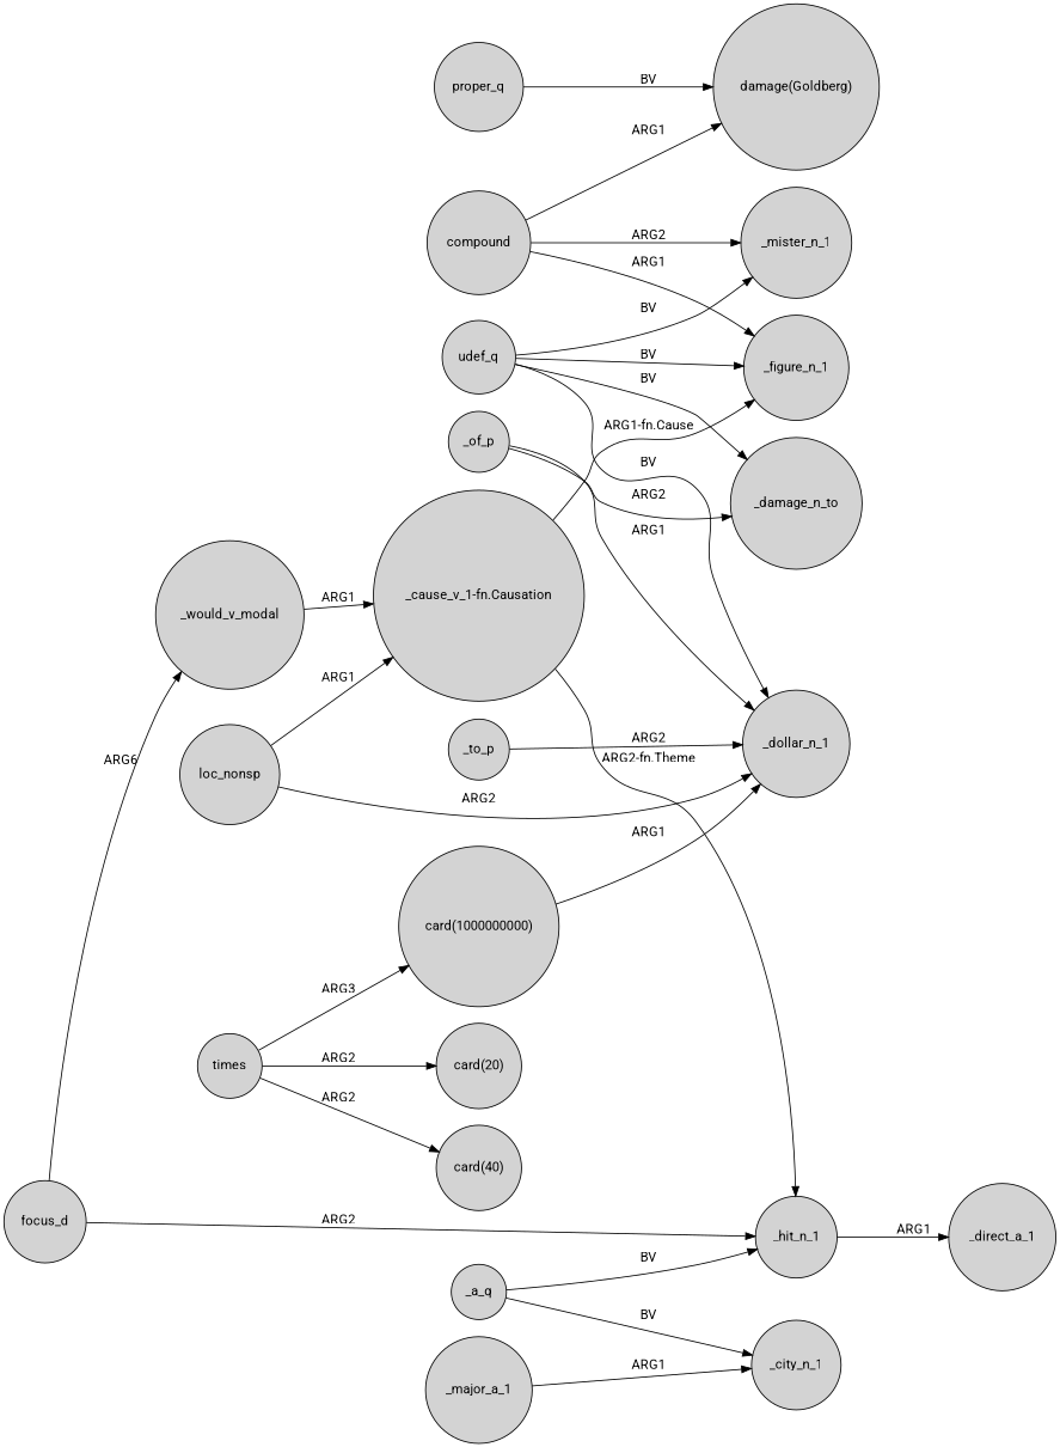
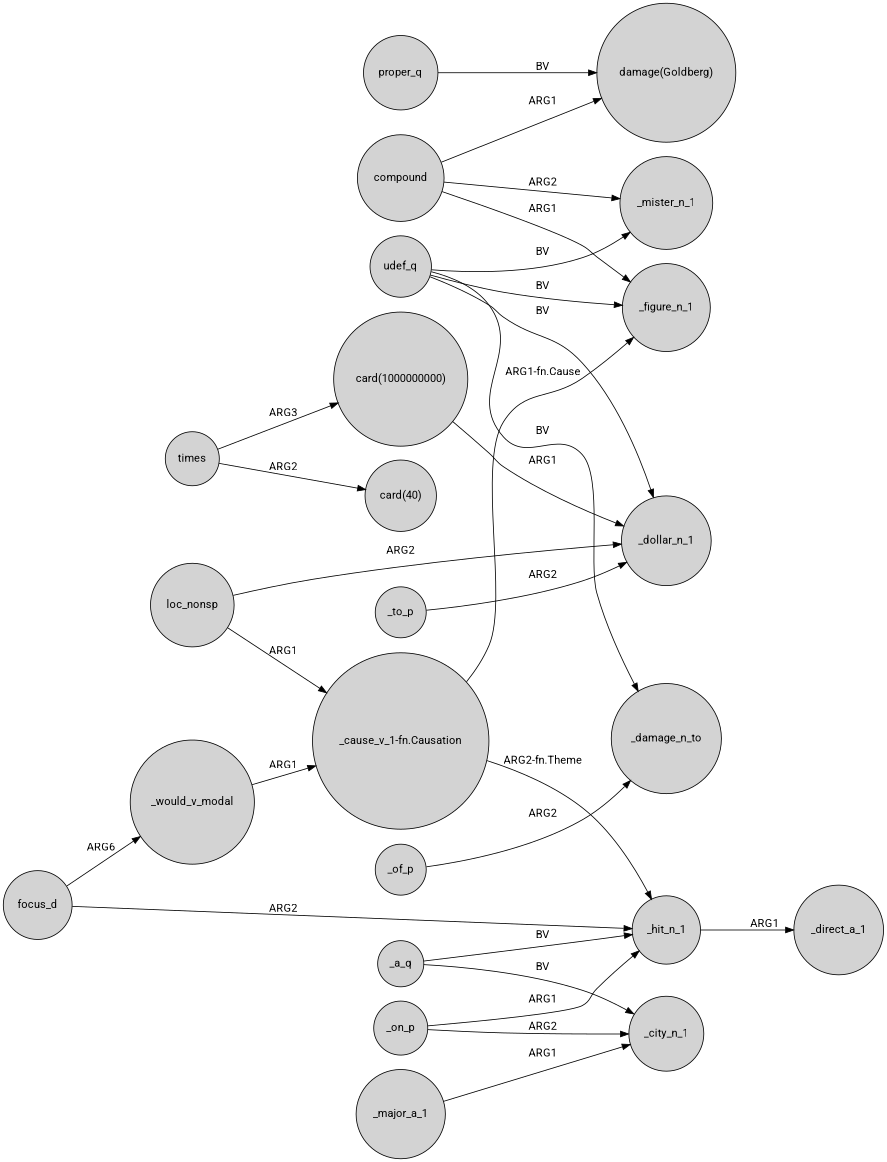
  digraph {
    fontname=Roboto
    rankdir=LR
    node [fontname=Roboto shape=circle style=filled]
    edge [fontname=Roboto]
    loc_nonsp
    "_cause_v_1-fn.Causation"
    _dollar_n_1
    _figure_n_1
    _hit_n_1
    _direct_a_1
    _to_p
    _of_p
    _damage_n_to
    focus_d
    _would_v_modal
    times
    "card(40)"
    "card(1000000000)"
-   "card(20)"
    compound
    _mister_n_1
    n18 [label="damage(Goldberg)"]
    udef_q
    _a_q
    _city_n_1
    proper_q
+   _on_p
    _major_a_1
    loc_nonsp -> "_cause_v_1-fn.Causation" [label=ARG1]
    loc_nonsp -> _dollar_n_1 [label=ARG2]
    "_cause_v_1-fn.Causation" -> _figure_n_1 [label="ARG1-fn.Cause"]
    "_cause_v_1-fn.Causation" -> _hit_n_1 [label="ARG2-fn.Theme"]
    _hit_n_1 -> _direct_a_1 [label=ARG1]
    _to_p -> _dollar_n_1 [label=ARG2]
-   _of_p -> _dollar_n_1 [label=ARG1]
    _of_p -> _damage_n_to [label=ARG2]
    focus_d -> _hit_n_1 [label=ARG2]
    focus_d -> _would_v_modal [label=ARG6]
    _would_v_modal -> "_cause_v_1-fn.Causation" [label=ARG1]
    times -> "card(40)" [label=ARG2]
    times -> "card(1000000000)" [label=ARG3]
-   times -> "card(20)" [label=ARG2]
    "card(1000000000)" -> _dollar_n_1 [label=ARG1]
    compound -> _figure_n_1 [label=ARG1]
    compound -> _mister_n_1 [label=ARG2]
    compound -> n18 [label=ARG1]
    udef_q -> _dollar_n_1 [label=BV]
    udef_q -> _figure_n_1 [label=BV]
    udef_q -> _damage_n_to [label=BV]
    udef_q -> _mister_n_1 [label=BV]
    _a_q -> _hit_n_1 [label=BV]
    _a_q -> _city_n_1 [label=BV]
    proper_q -> n18 [label=BV]
+   _on_p -> _hit_n_1 [label=ARG1]
+   _on_p -> _city_n_1 [label=ARG2]
    _major_a_1 -> _city_n_1 [label=ARG1]
  }
